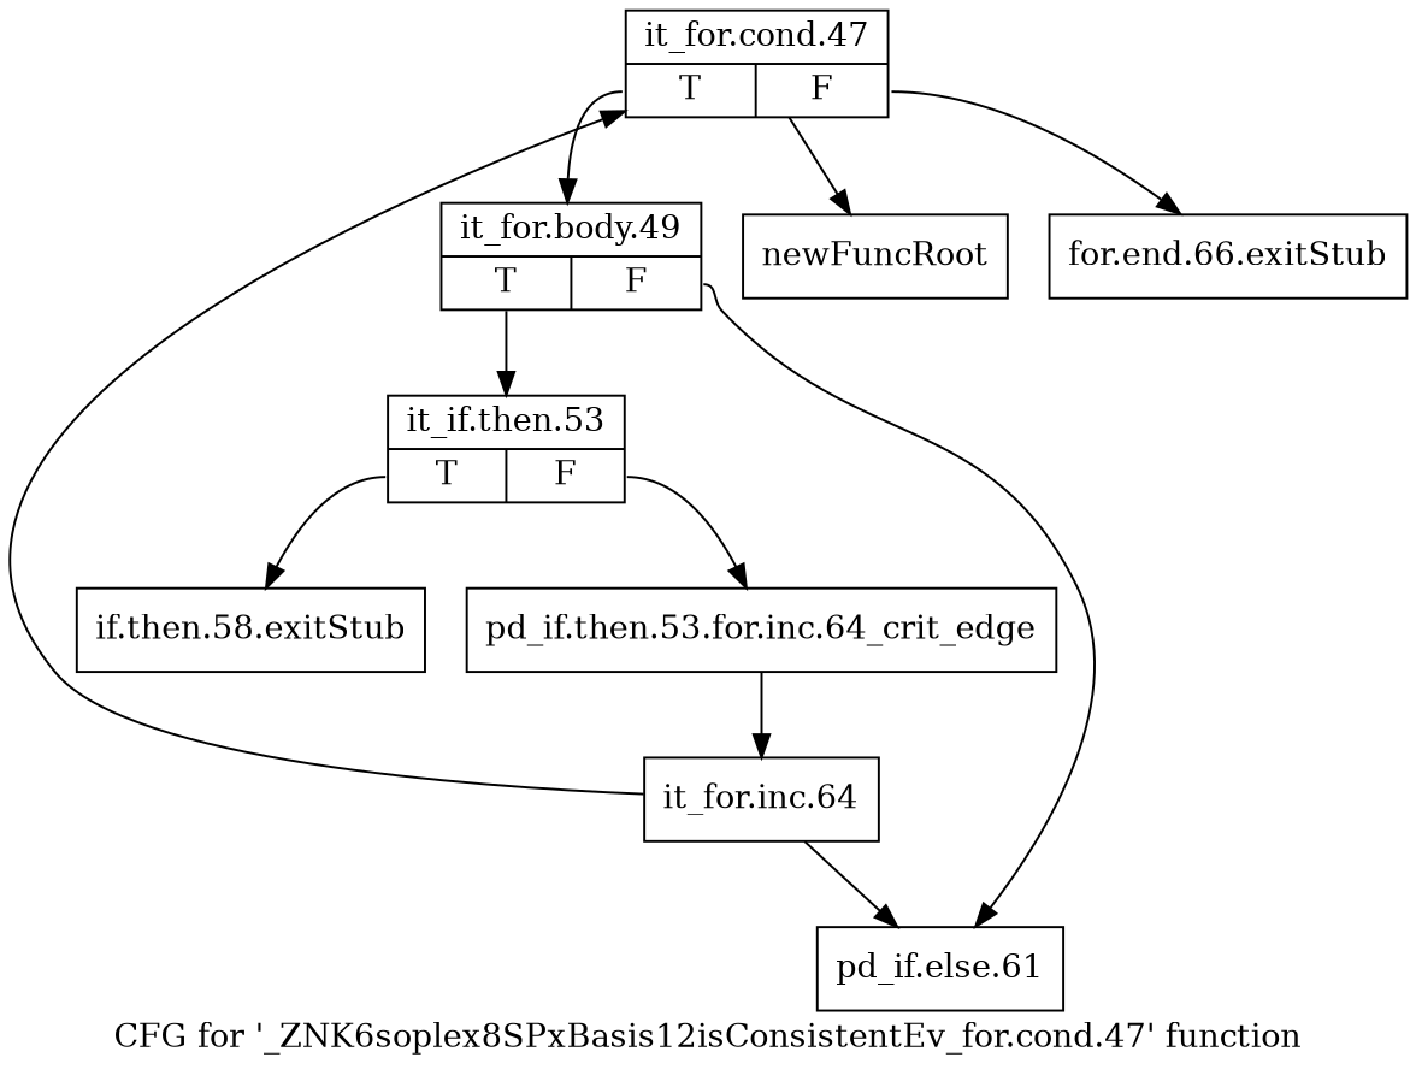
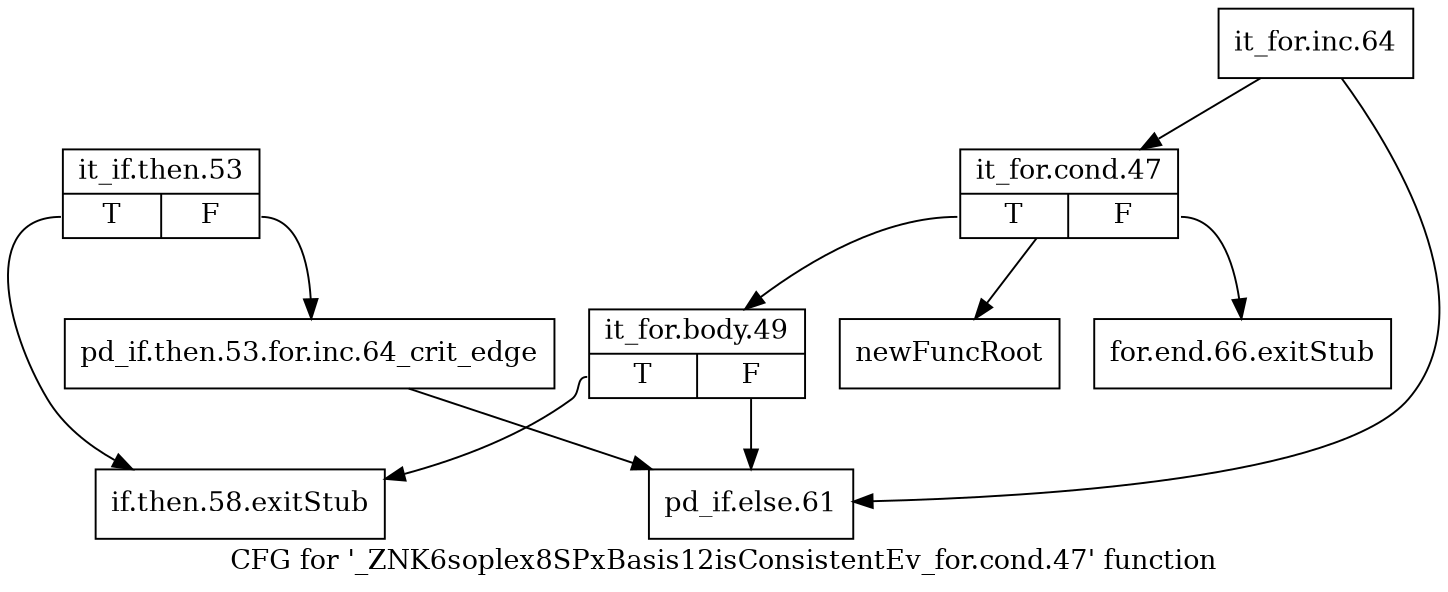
  digraph {
    label="CFG for '_ZNK6soplex8SPxBasis12isConsistentEv_for.cond.47' function"
    node [shape=record]
    n1 [label="{newFuncRoot}"]
    n2 [label="{it_for.cond.47|{<s0>T|<s1>F}}"]
    n3 [label="{for.end.66.exitStub}"]
    n4 [label="{it_for.body.49|{<s0>T|<s1>F}}"]
    n5 [label="{it_if.then.53|{<s0>T|<s1>F}}"]
    n6 [label="{pd_if.else.61}"]
    n7 [label="{if.then.58.exitStub}"]
    n8 [label="{pd_if.then.53.for.inc.64_crit_edge}"]
    n9 [label="{it_for.inc.64}"]
    n2 -> n1
    n2 -> n3 [tailport=s1]
    n2 -> n4 [tailport=s0]
-   n4 -> n5 [tailport=s0]
+   n4 -> n7 [tailport=s0]
    n4 -> n6 [tailport=s1]
    n5 -> n7 [tailport=s0]
    n5 -> n8 [tailport=s1]
-   n8 -> n9
+   n8 -> n6
    n9 -> n2
    n9 -> n6
  }
